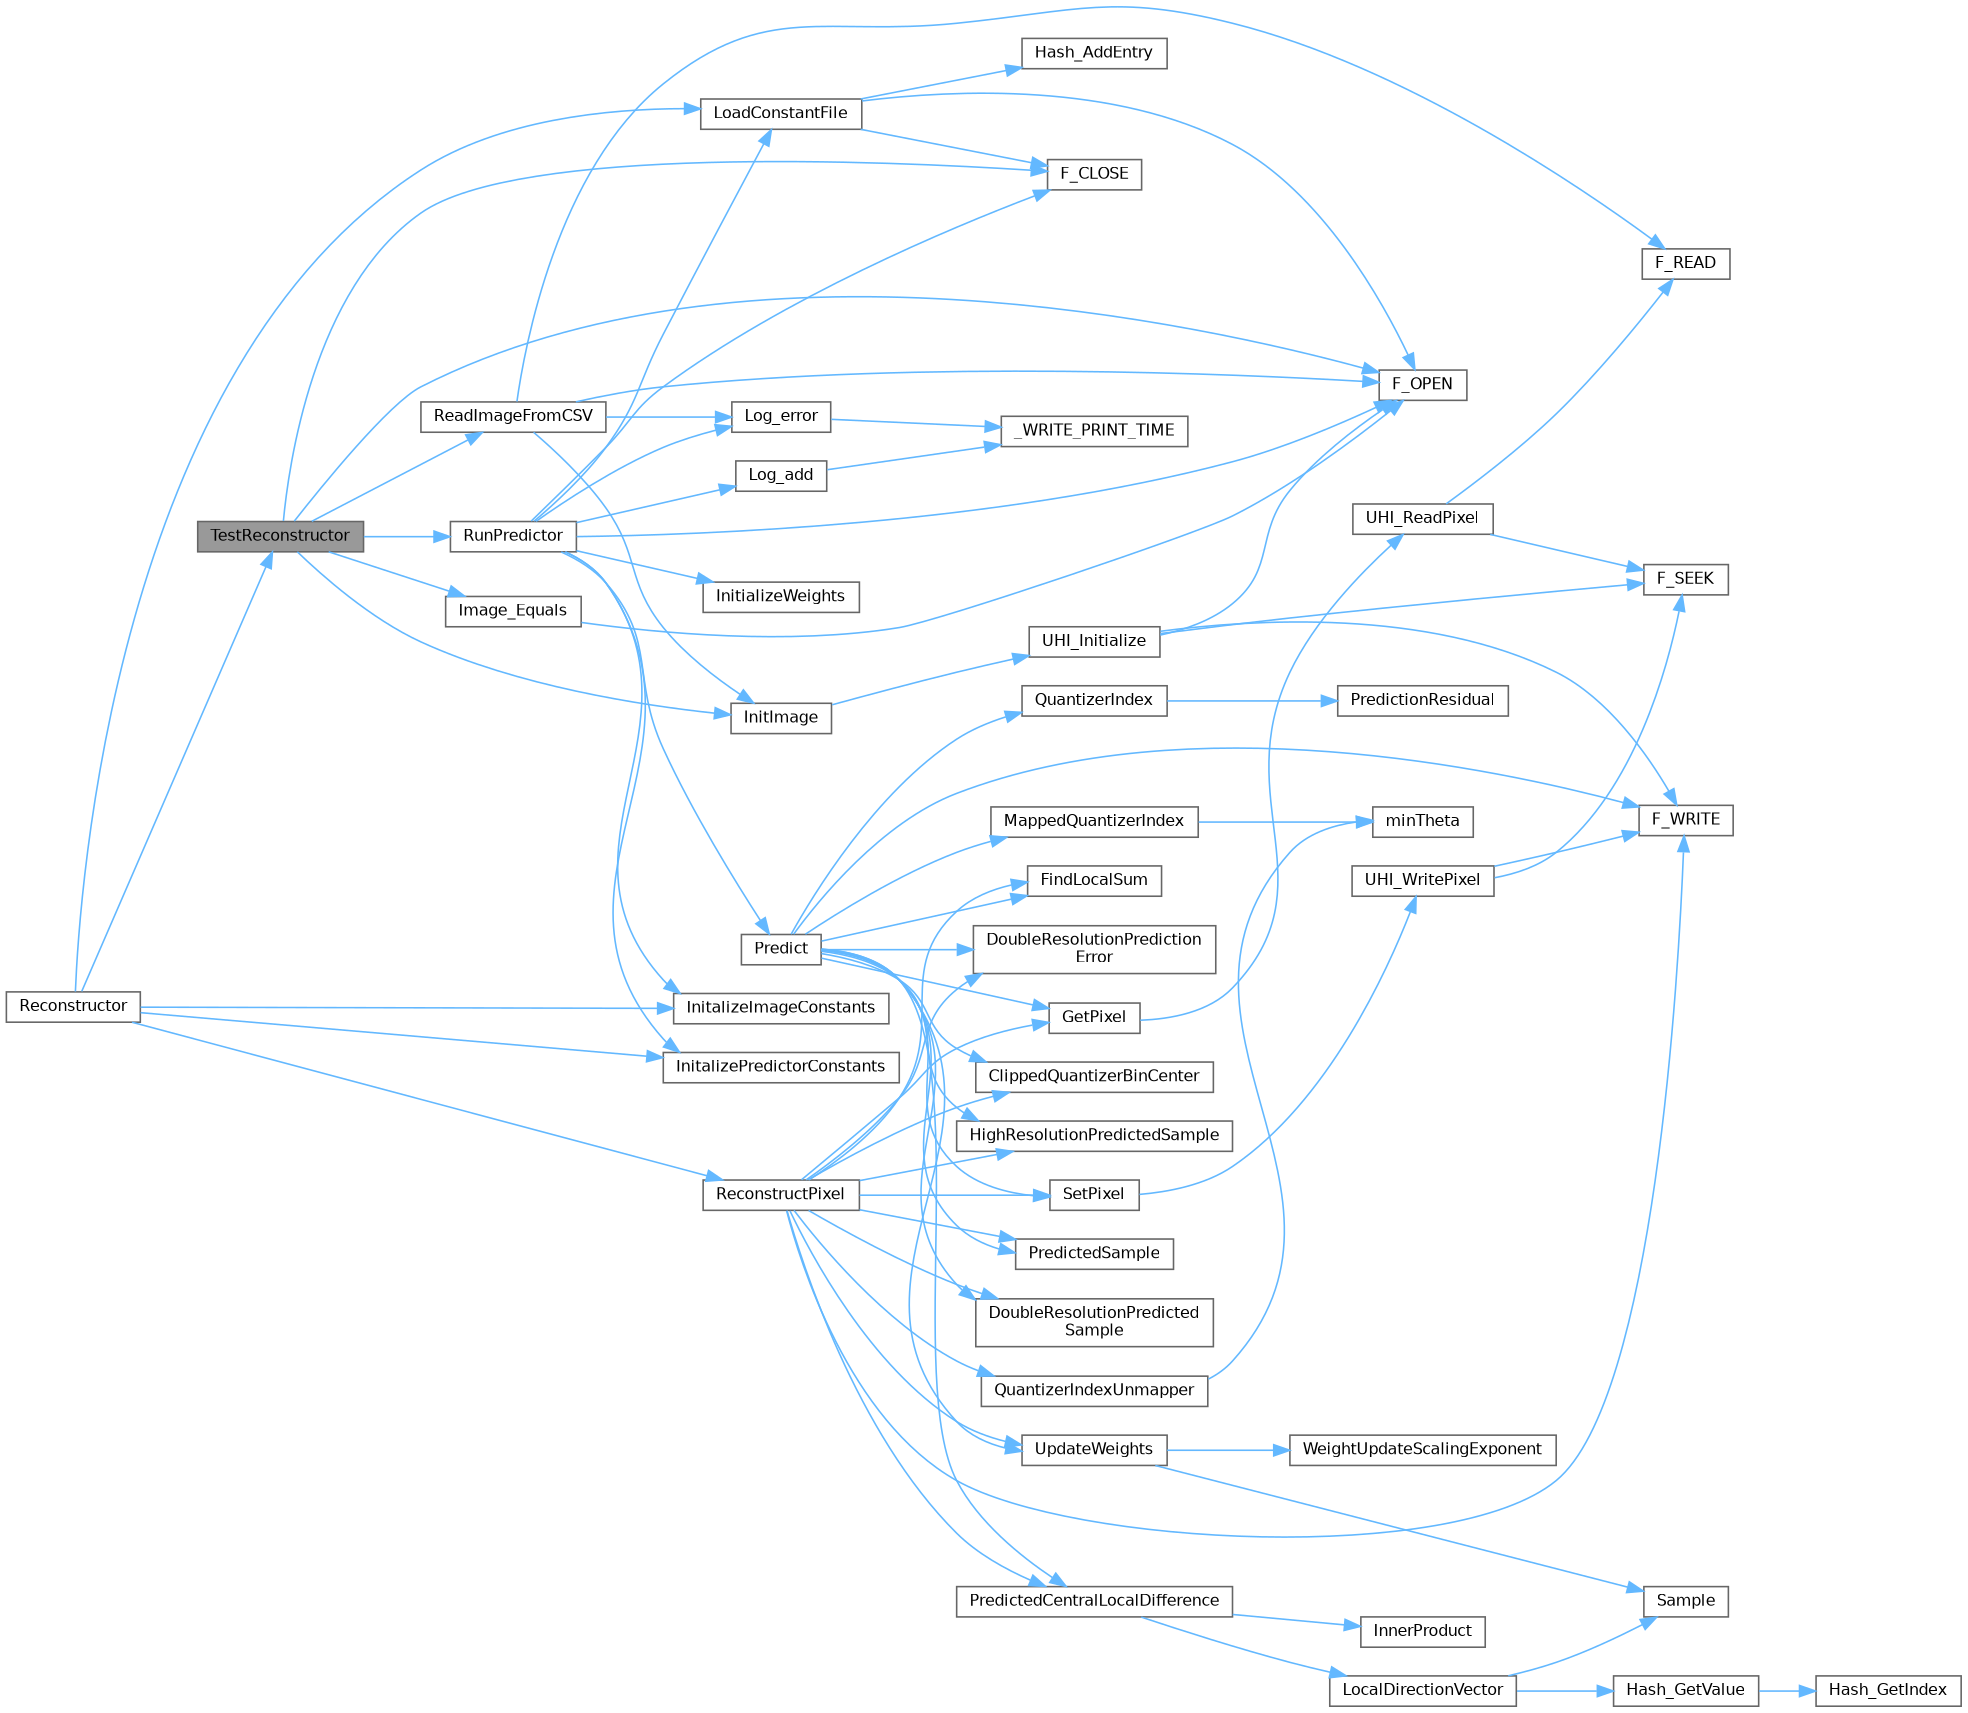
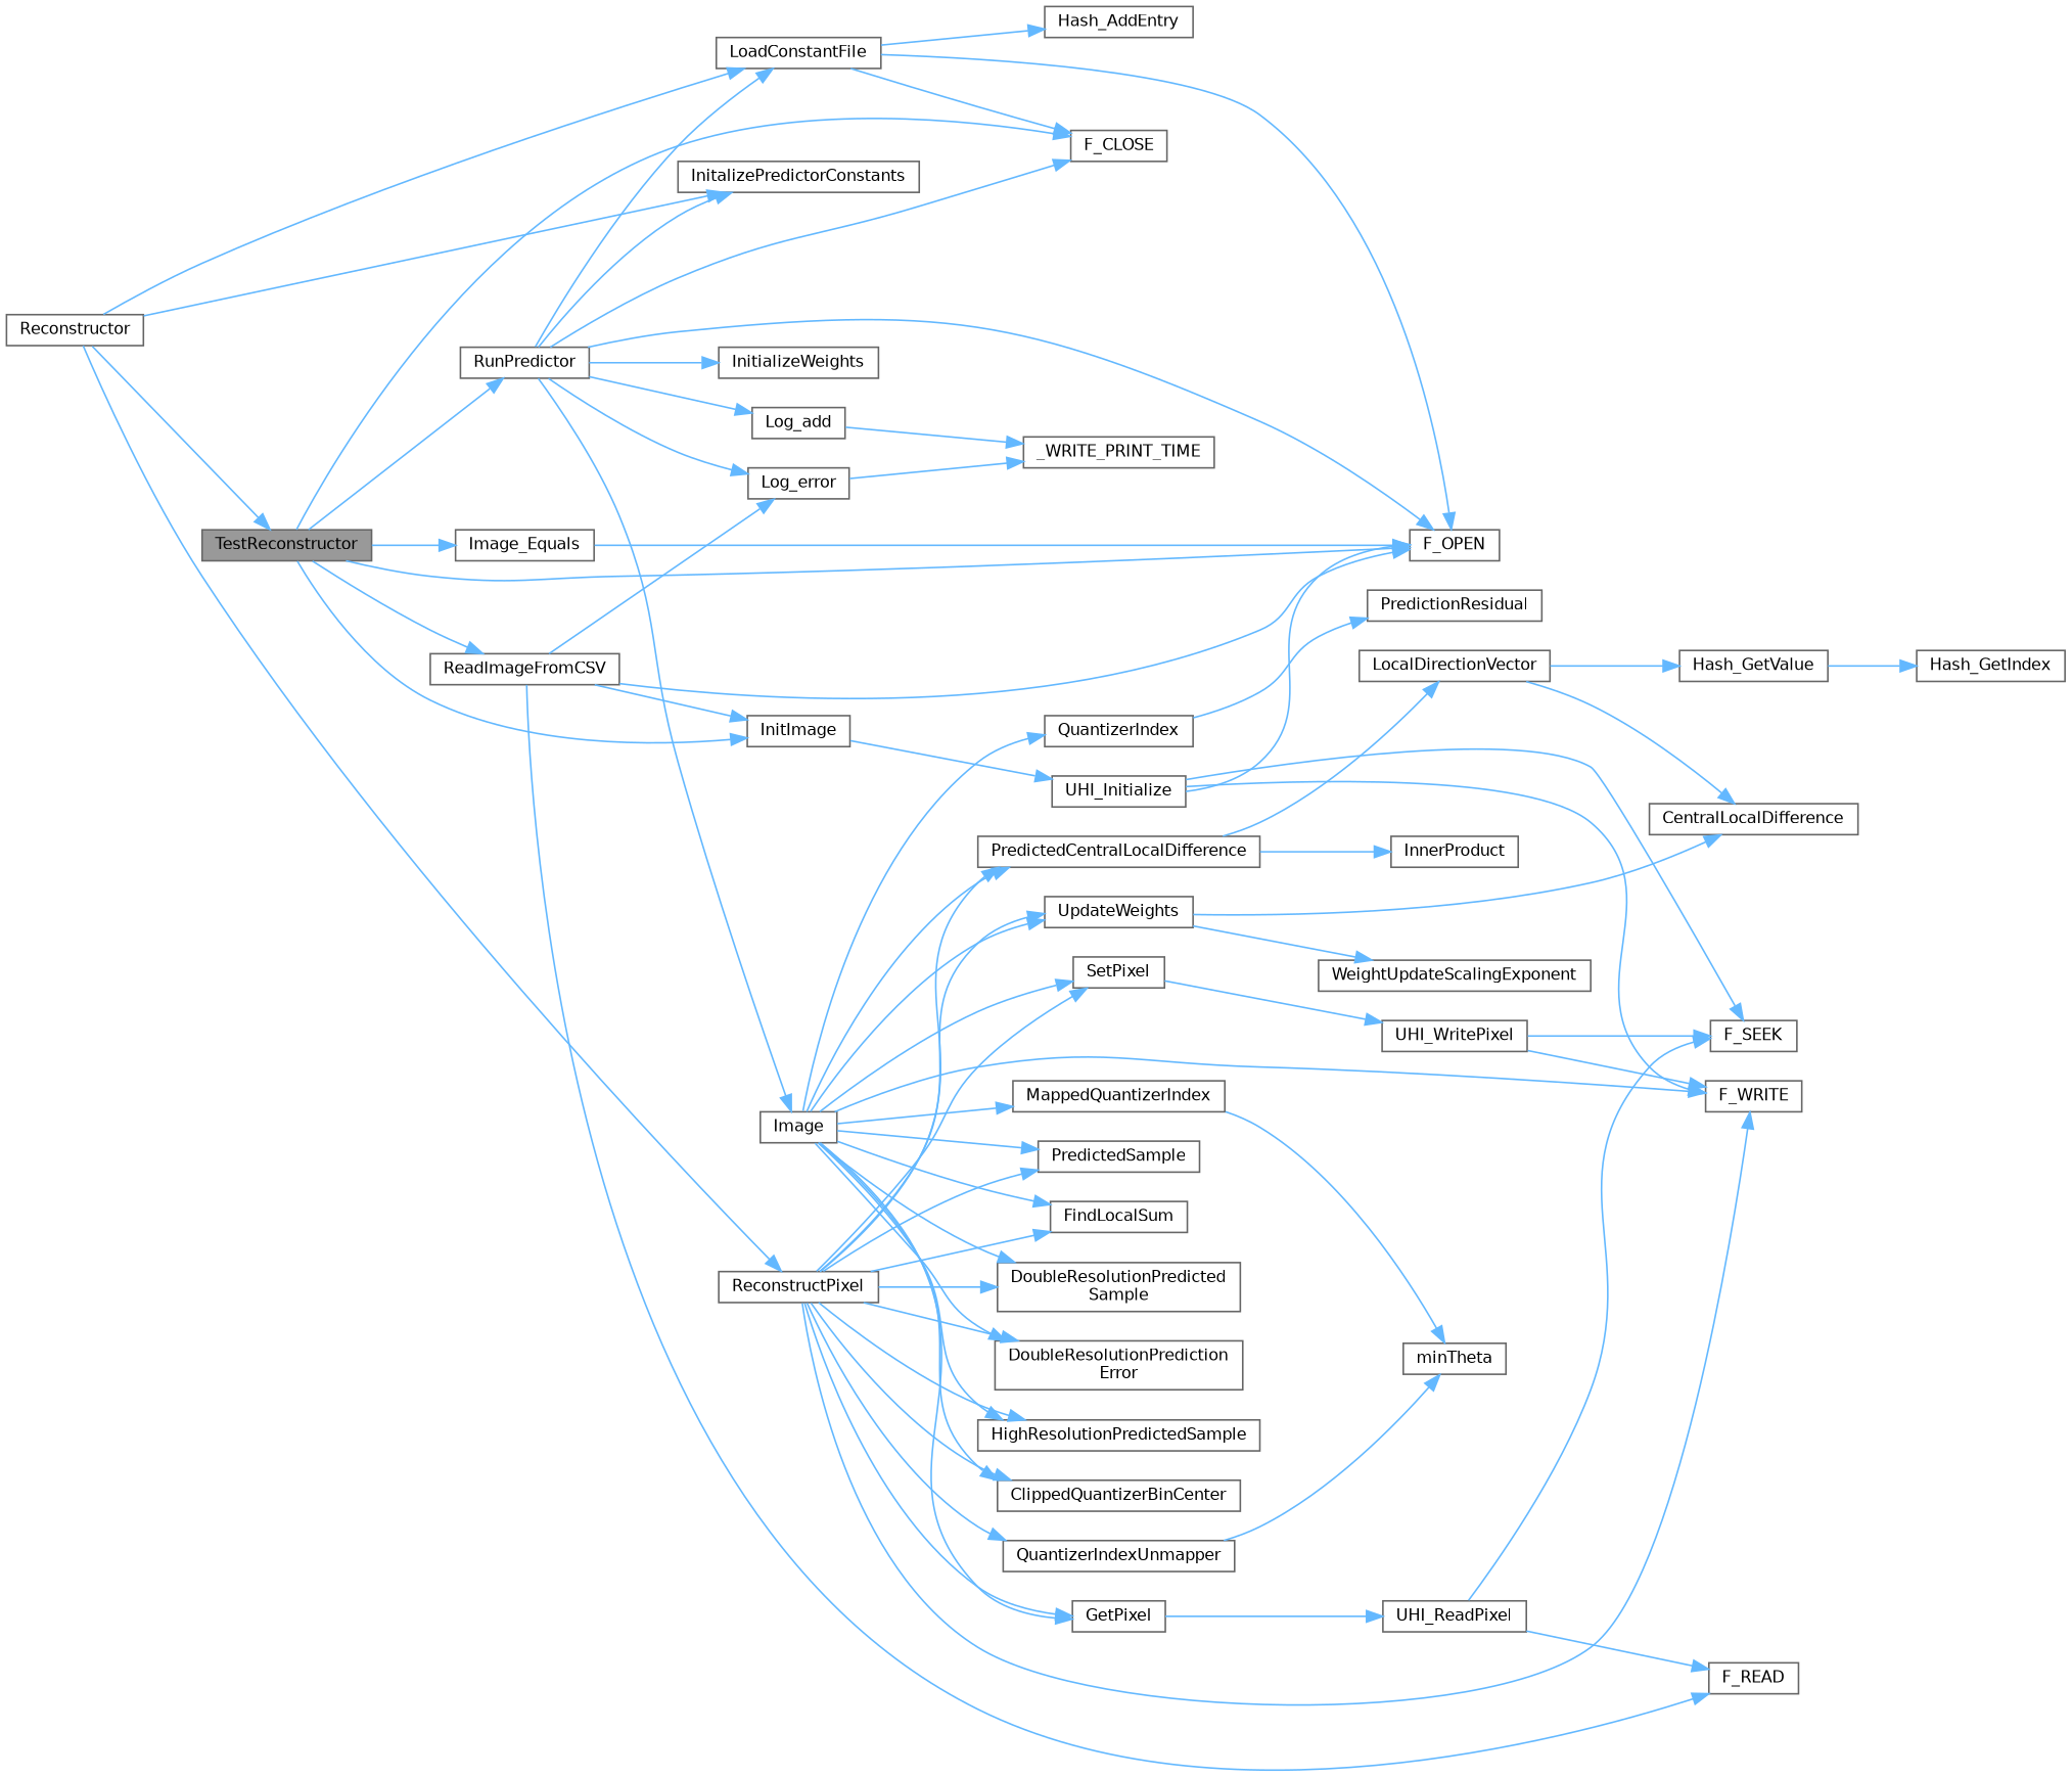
  digraph {
    rankdir=LR
    node [color=grey40 fillcolor=white fontname=Helvetica fontsize=10 shape=box style=filled]
    edge [color=steelblue1 fontname=Helvetica fontsize=10 labelfontname=Helvetica labelfontsize=10 style=solid]
    n1 [color=gray40 fillcolor=grey60 fontcolor=black height=0.2 label=TestReconstructor width=0.4]
    n2 [height=0.2 label=F_CLOSE width=0.4]
    n3 [height=0.2 label=F_OPEN width=0.4]
    n4 [height=0.2 label=Image_Equals width=0.4]
    n5 [height=0.2 label=InitImage width=0.4]
    n6 [height=0.2 label=ReadImageFromCSV width=0.4]
    n7 [height=0.2 label=RunPredictor width=0.4]
    n8 [height=0.2 label=UHI_Initialize width=0.4]
    n9 [height=0.2 label=F_READ width=0.4]
    n10 [height=0.2 label=Log_error width=0.4]
    n11 [height=0.2 label=Reconstructor width=0.4]
-   n12 [height=0.2 label=InitalizeImageConstants width=0.4]
    n13 [height=0.2 label=InitalizePredictorConstants width=0.4]
    n14 [height=0.2 label=LoadConstantFile width=0.4]
    n15 [height=0.2 label=ReconstructPixel width=0.4]
    n16 [height=0.2 label=InitializeWeights width=0.4]
    n17 [height=0.2 label=Log_add width=0.4]
-   n18 [height=0.2 label=Predict width=0.4]
+   n18 [height=0.2 label=Image width=0.4]
    n19 [height=0.2 label=UHI_ReadPixel width=0.4]
    n20 [height=0.2 label=F_SEEK width=0.4]
    n21 [height=0.2 label=F_WRITE width=0.4]
    n22 [height=0.2 label=_WRITE_PRINT_TIME width=0.4]
    n23 [height=0.2 label=Hash_AddEntry width=0.4]
    n24 [height=0.2 label=ClippedQuantizerBinCenter width=0.4]
    n25 [height=0.2 label="DoubleResolutionPredicted\lSample" width=0.4]
    n26 [height=0.2 label="DoubleResolutionPrediction\lError" width=0.4]
    n27 [height=0.2 label=FindLocalSum width=0.4]
    n28 [height=0.2 label=GetPixel width=0.4]
    n29 [height=0.2 label=HighResolutionPredictedSample width=0.4]
    n30 [height=0.2 label=PredictedCentralLocalDifference width=0.4]
    n31 [height=0.2 label=PredictedSample width=0.4]
    n32 [height=0.2 label=QuantizerIndexUnmapper width=0.4]
    n33 [height=0.2 label=SetPixel width=0.4]
    n34 [height=0.2 label=UpdateWeights width=0.4]
    n35 [height=0.2 label=InnerProduct width=0.4]
    n36 [height=0.2 label=LocalDirectionVector width=0.4]
    n37 [height=0.2 label=minTheta width=0.4]
    n38 [height=0.2 label=UHI_WritePixel width=0.4]
-   n39 [height=0.2 label=Sample width=0.4]
+   n39 [height=0.2 label=CentralLocalDifference width=0.4]
    n40 [height=0.2 label=WeightUpdateScalingExponent width=0.4]
    n41 [height=0.2 label=Hash_GetValue width=0.4]
    n42 [height=0.2 label=Hash_GetIndex width=0.4]
    n43 [height=0.2 label=MappedQuantizerIndex width=0.4]
    n44 [height=0.2 label=QuantizerIndex width=0.4]
    n45 [height=0.2 label=PredictionResidual width=0.4]
    n1 -> n2
    n1 -> n3
    n1 -> n4
    n1 -> n5
    n1 -> n6
    n1 -> n7
    n4 -> n3
    n5 -> n8
    n6 -> n3
    n6 -> n5
    n6 -> n9
    n6 -> n10
    n7 -> n2
    n7 -> n3
    n7 -> n10
-   n7 -> n12
    n7 -> n13
    n7 -> n14
    n7 -> n16
    n7 -> n17
    n7 -> n18
    n8 -> n3
    n8 -> n20
    n8 -> n21
    n10 -> n22
    n11 -> n1
-   n11 -> n12
    n11 -> n13
    n11 -> n14
    n11 -> n15
    n14 -> n2
    n14 -> n3
    n14 -> n23
    n15 -> n21
    n15 -> n24
    n15 -> n25
    n15 -> n26
    n15 -> n27
    n15 -> n28
    n15 -> n29
    n15 -> n30
    n15 -> n31
    n15 -> n32
    n15 -> n33
    n15 -> n34
    n17 -> n22
    n18 -> n21
    n18 -> n24
    n18 -> n25
    n18 -> n26
    n18 -> n27
    n18 -> n28
    n18 -> n29
    n18 -> n30
    n18 -> n31
    n18 -> n33
    n18 -> n34
    n18 -> n43
    n18 -> n44
    n19 -> n9
    n19 -> n20
    n28 -> n19
    n30 -> n35
    n30 -> n36
    n32 -> n37
    n33 -> n38
    n34 -> n39
    n34 -> n40
    n36 -> n39
    n36 -> n41
    n38 -> n20
    n38 -> n21
    n41 -> n42
    n43 -> n37
    n44 -> n45
  }
